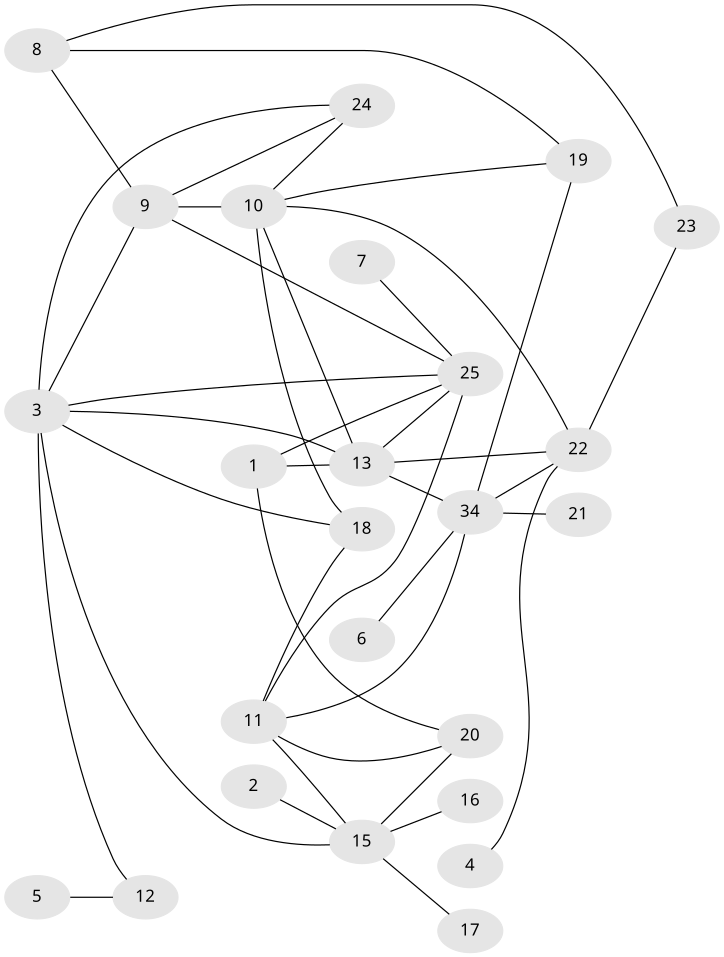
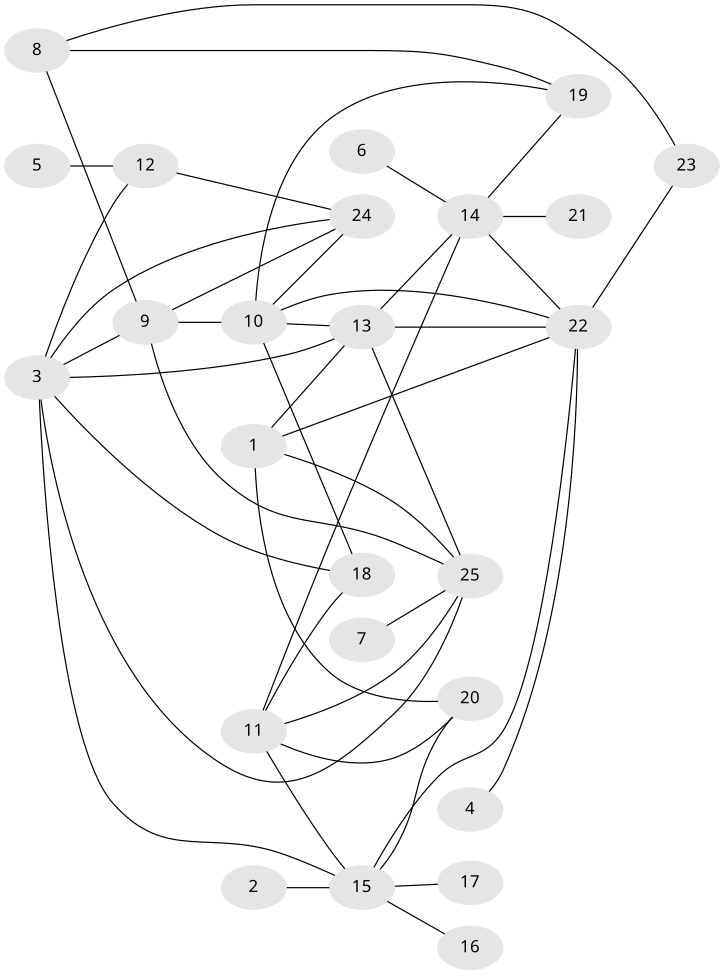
  graph {
    fontname="Noto Sans"
    rankdir=LR
    node [color=gray90 fontname="Noto Sans" style=filled]
    edge [fontname="Noto Sans" weight=1.0]
    1
    13
    20
    22
    25
-   14 [label=34]
+   14
    23
    2
    15
    16
    17
    3
    9
    12
    18
    24
    10
    4
    5
    6
    19
    21
    7
    8
    11
    1 -- 13
    1 -- 20
+   1 -- 22
    1 -- 25
    13 -- 22
    13 -- 25
    13 -- 14
    22 -- 23
    14 -- 22
    14 -- 19
    14 -- 21
    2 -- 15
    15 -- 20
+   15 -- 22
    15 -- 16
    15 -- 17
    3 -- 13
    3 -- 25
    3 -- 15
    3 -- 9
    3 -- 12
    3 -- 18
    3 -- 24
    9 -- 25
    9 -- 24
    9 -- 10
+   12 -- 24
    10 -- 13
    10 -- 22
    10 -- 18
    10 -- 24
    10 -- 19
    4 -- 22
    5 -- 12
    6 -- 14
    7 -- 25
    8 -- 23
    8 -- 9
    8 -- 19
    11 -- 20
    11 -- 25
    11 -- 14
    11 -- 15
    11 -- 18
  }
